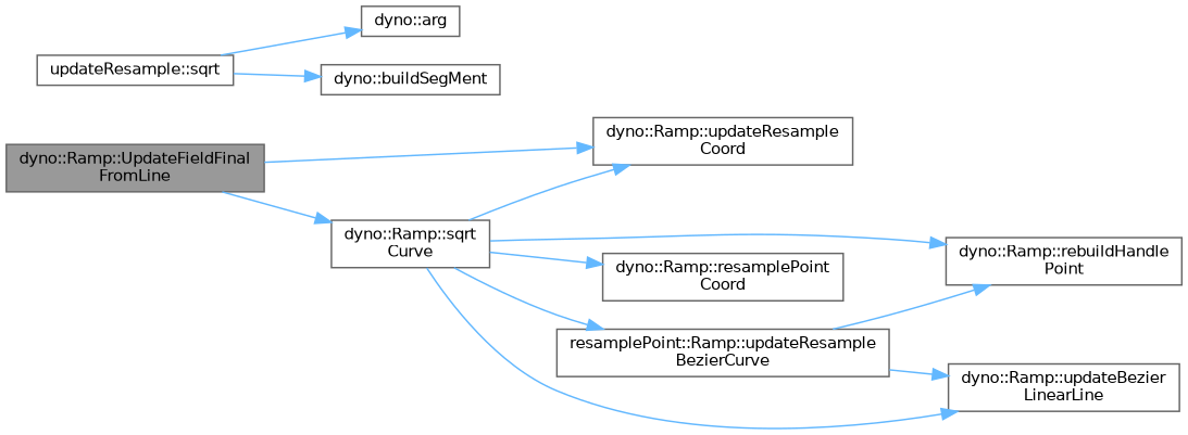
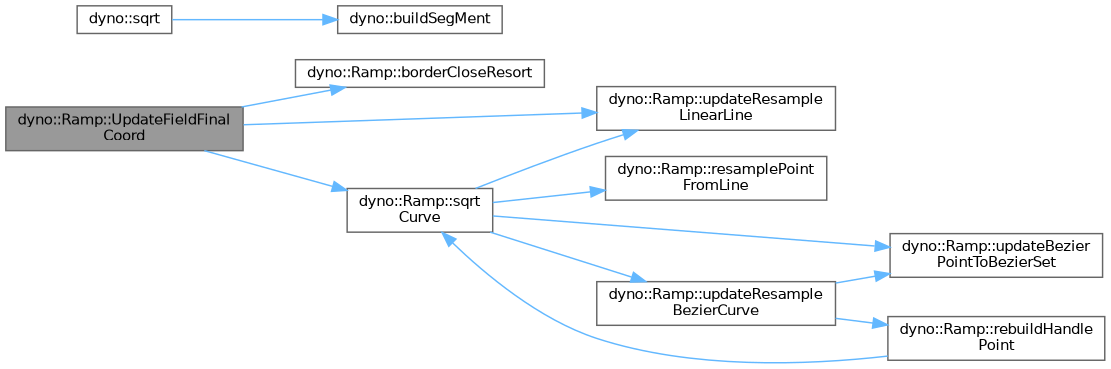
  digraph {
    rankdir=LR
    node [color=grey40 fillcolor=white fontname=Helvetica fontsize=10 shape=box style=filled]
    edge [color=steelblue1 fontname=Helvetica fontsize=10 labelfontname=Helvetica labelfontsize=10 style=solid]
-   n1 [color=gray40 fillcolor=grey60 fontcolor=black height=0.2 label="dyno::Ramp::UpdateFieldFinal\lFromLine" width=0.4]
+   n1 [color=gray40 fillcolor=grey60 fontcolor=black height=0.2 label="dyno::Ramp::UpdateFieldFinal\lCoord" width=0.4]
+   n2 [height=0.2 label="dyno::Ramp::borderCloseResort" width=0.4]
    n3 [height=0.2 label="dyno::Ramp::sqrt\lCurve" width=0.4]
-   n4 [height=0.2 label="dyno::Ramp::updateResample\lCoord" width=0.4]
+   n4 [height=0.2 label="dyno::Ramp::updateResample\lLinearLine" width=0.4]
    n5 [height=0.2 label="dyno::Ramp::rebuildHandle\lPoint" width=0.4]
-   n6 [height=0.2 label="dyno::Ramp::resamplePoint\lCoord" width=0.4]
-   n7 [height=0.2 label="dyno::Ramp::updateBezier\lLinearLine" width=0.4]
-   n8 [height=0.2 label="resamplePoint::Ramp::updateResample\lBezierCurve" width=0.4]
-   n9 [height=0.2 label="updateResample::sqrt" width=0.4]
-   n10 [height=0.2 label="dyno::arg" width=0.4]
+   n6 [height=0.2 label="dyno::Ramp::resamplePoint\lFromLine" width=0.4]
+   n7 [height=0.2 label="dyno::Ramp::updateBezier\lPointToBezierSet" width=0.4]
+   n8 [height=0.2 label="dyno::Ramp::updateResample\lBezierCurve" width=0.4]
+   n9 [height=0.2 label="dyno::sqrt" width=0.4]
    n11 [height=0.2 label="dyno::buildSegMent" width=0.4]
+   n1 -> n2
    n1 -> n3
    n1 -> n4
    n3 -> n4
-   n3 -> n5
+   n5 -> n3
    n3 -> n6
    n3 -> n7
    n3 -> n8
    n8 -> n5
    n8 -> n7
-   n9 -> n10
    n9 -> n11
  }
